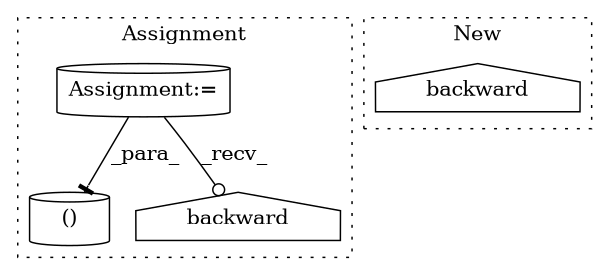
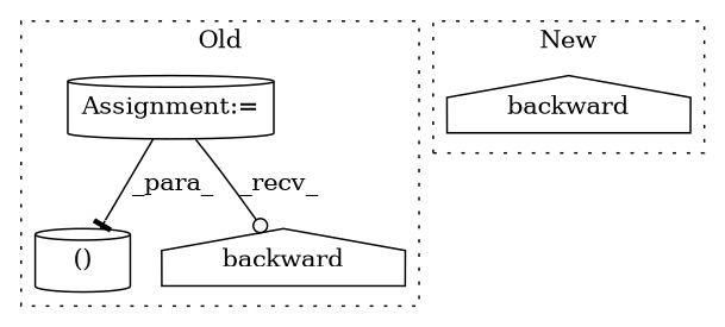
  digraph {
    node [a=32 l=10 shape=cylinder]
    n1 [a=106 l=26 label="()" s=5812]
    n2 [a=7 l=1 label="Assignment:=" s=5348]
    n3 [label=backward s=5520 shape=house]
    n4 [label=backward s=5368 shape=house]
    subgraph cluster_1 {
-     label=Assignment
+     label=Old
      style=dotted
      n1
      n2
      n3
    }
    subgraph cluster_2 {
      label=New
      style=dotted
      n4
    }
    n2 -> n1 [label=_para_ arrowhead=tee]
    n2 -> n3 [label=_recv_ arrowhead=odot]
  }
